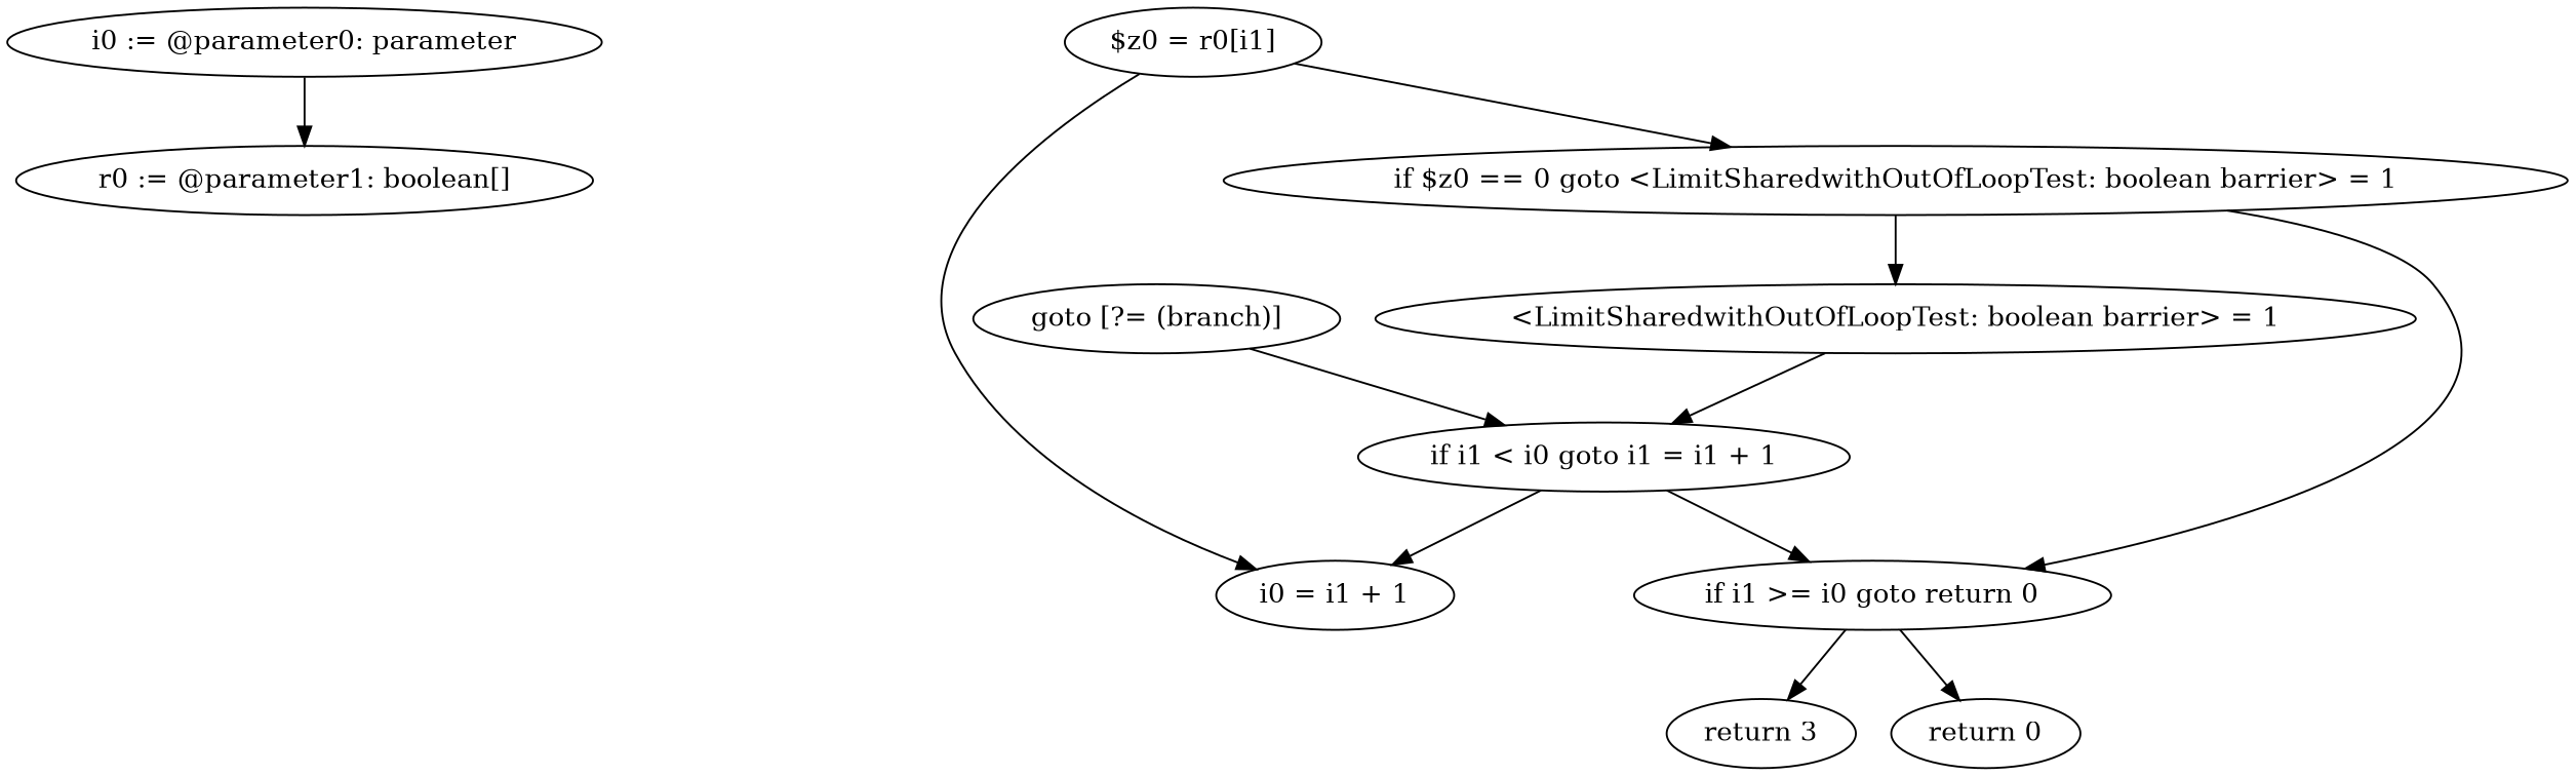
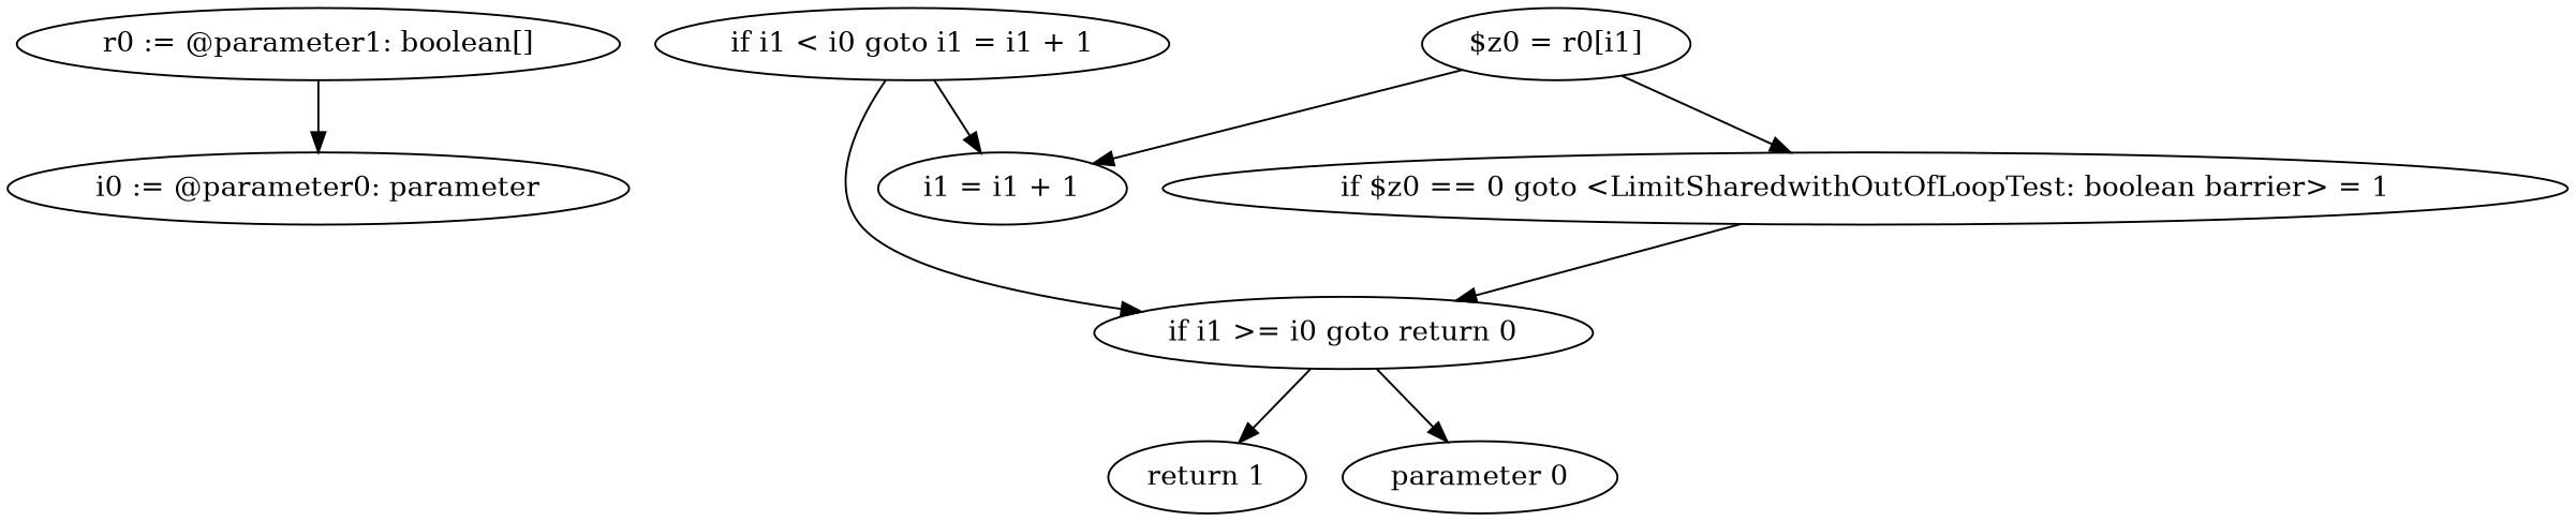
  digraph {
    n1 [label="i0 := @parameter0: parameter"]
    "r0 := @parameter1: boolean[]"
-   "goto [?= (branch)]"
    "if i1 < i0 goto i1 = i1 + 1"
-   "i1 = i1 + 1" [label="i0 = i1 + 1"]
+   "i1 = i1 + 1"
    "if i1 >= i0 goto return 0"
    "$z0 = r0[i1]"
    "if $z0 == 0 goto <LimitSharedwithOutOfLoopTest: boolean barrier> = 1"
-   "<LimitSharedwithOutOfLoopTest: boolean barrier> = 1"
-   "return 1" [label="return 3"]
-   "return 0"
-   n1 -> "r0 := @parameter1: boolean[]"
-   "goto [?= (branch)]" -> "if i1 < i0 goto i1 = i1 + 1"
+   "return 1"
+   "return 0" [label="parameter 0"]
+   "r0 := @parameter1: boolean[]" -> n1
    "if i1 < i0 goto i1 = i1 + 1" -> "i1 = i1 + 1"
    "if i1 < i0 goto i1 = i1 + 1" -> "if i1 >= i0 goto return 0"
    "if i1 >= i0 goto return 0" -> "return 1"
    "if i1 >= i0 goto return 0" -> "return 0"
    "$z0 = r0[i1]" -> "i1 = i1 + 1"
    "$z0 = r0[i1]" -> "if $z0 == 0 goto <LimitSharedwithOutOfLoopTest: boolean barrier> = 1"
    "if $z0 == 0 goto <LimitSharedwithOutOfLoopTest: boolean barrier> = 1" -> "if i1 >= i0 goto return 0"
-   "if $z0 == 0 goto <LimitSharedwithOutOfLoopTest: boolean barrier> = 1" -> "<LimitSharedwithOutOfLoopTest: boolean barrier> = 1"
-   "<LimitSharedwithOutOfLoopTest: boolean barrier> = 1" -> "if i1 < i0 goto i1 = i1 + 1"
  }
